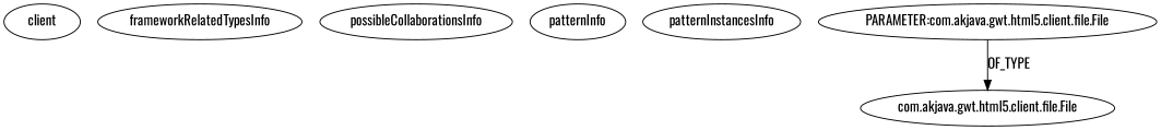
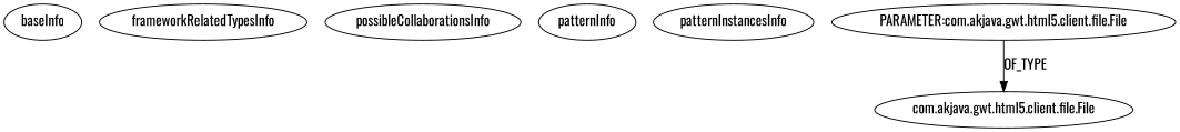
  digraph {
    fontname=Oswald
    node [fontname=Oswald]
-   baseInfo [category=pattern graphId=2140 isAnonymous=false possibleRelation=false label=client]
+   baseInfo [category=pattern graphId=2140 isAnonymous=false possibleRelation=false]
    frameworkRelatedTypesInfo
    possibleCollaborationsInfo
    patternInfo [frequency=2.0 patternRootClient=null]
    patternInstancesInfo [0="akjava-GWTRecorderjs~/akjava-GWTRecorderjs/GWTRecorderjs-master/src/com/akjava/gwt/recorder/client/GWTRecorder.java~void onModuleLoad()~645" 1="akjava-GWT-Hangouts~/akjava-GWT-Hangouts/GWT-Hangouts-master/apps/easyoverlay/src/com/akjava/gwt/hangout/easyoverlay/client/EasyOverlay.java~void onApiReady()~494"]
    n6 [isFrameworkType=false label="PARAMETER:com.akjava.gwt.html5.client.file.File" vertexType=PARAMETER_DECLARATION]
    n7 [isFrameworkType=false label="com.akjava.gwt.html5.client.file.File" vertexType=FRAMEWORK_CLASS_TYPE]
    n6 -> n7 [label=OF_TYPE fontname=Oswald]
  }
